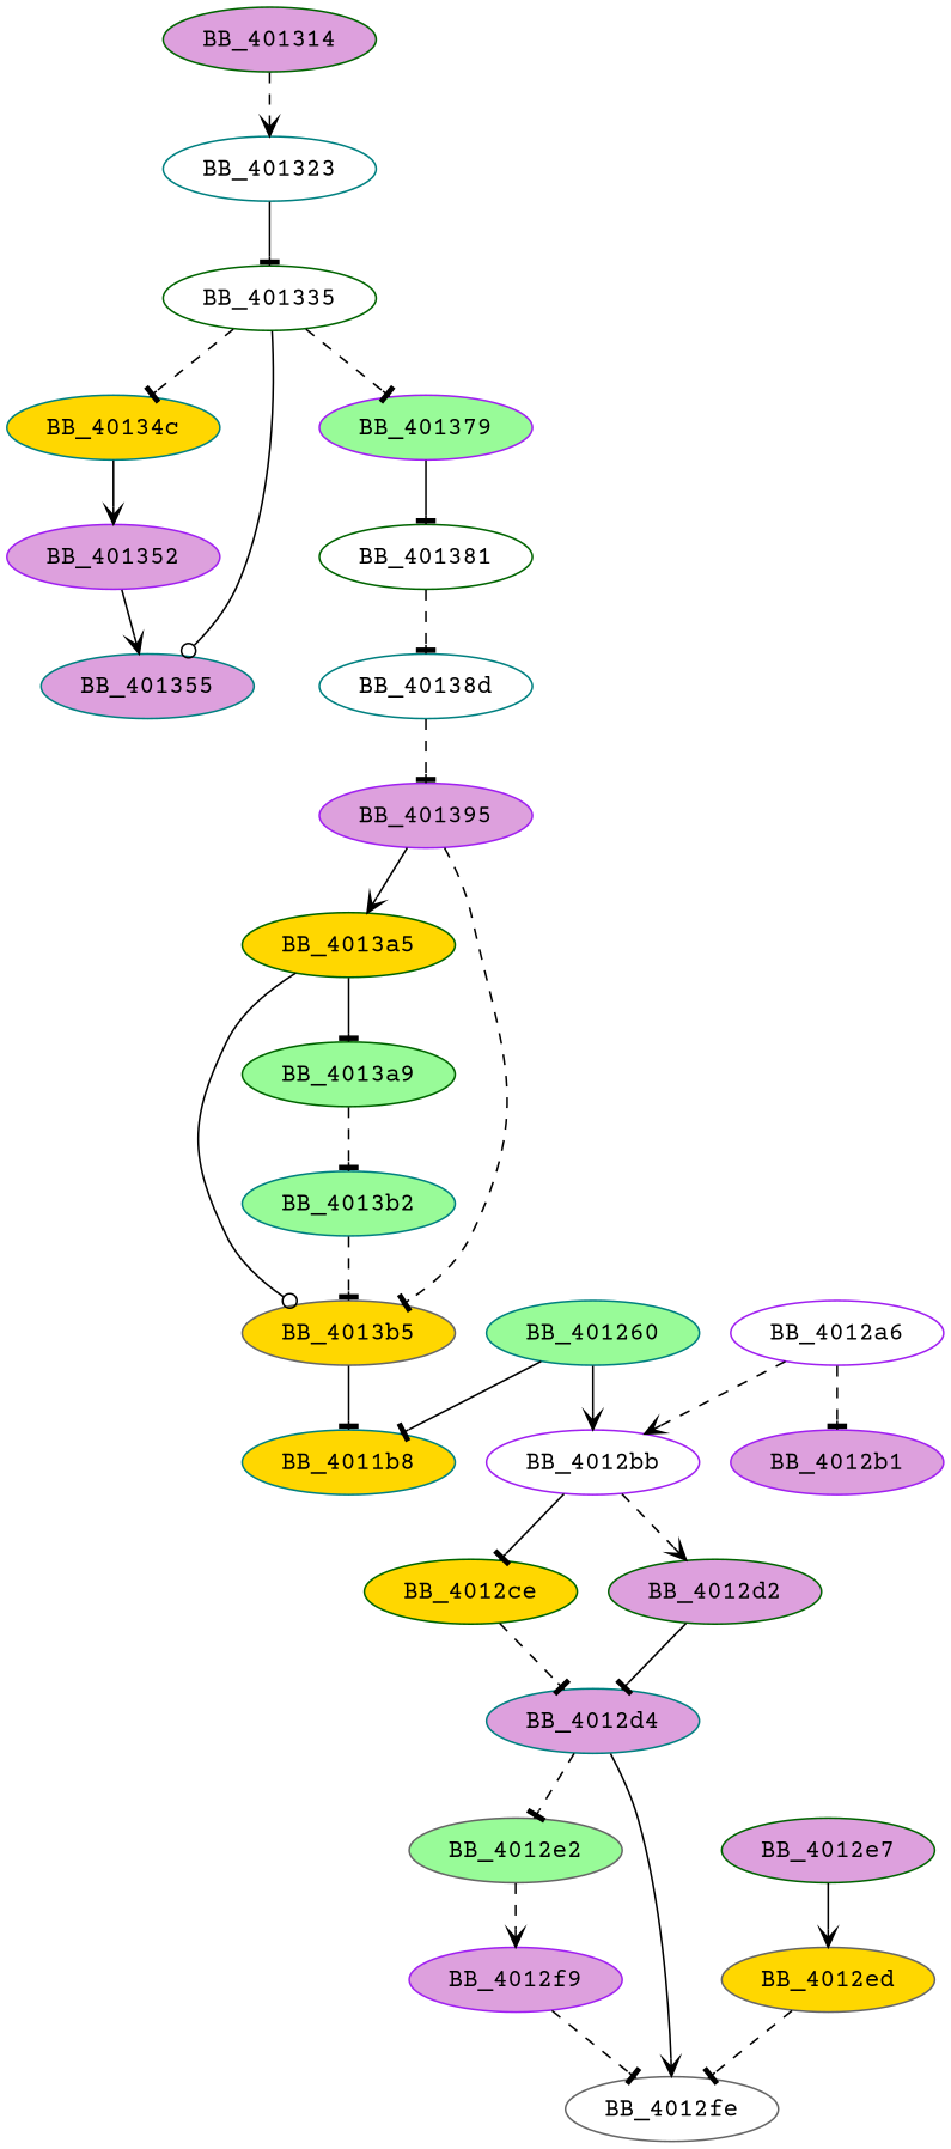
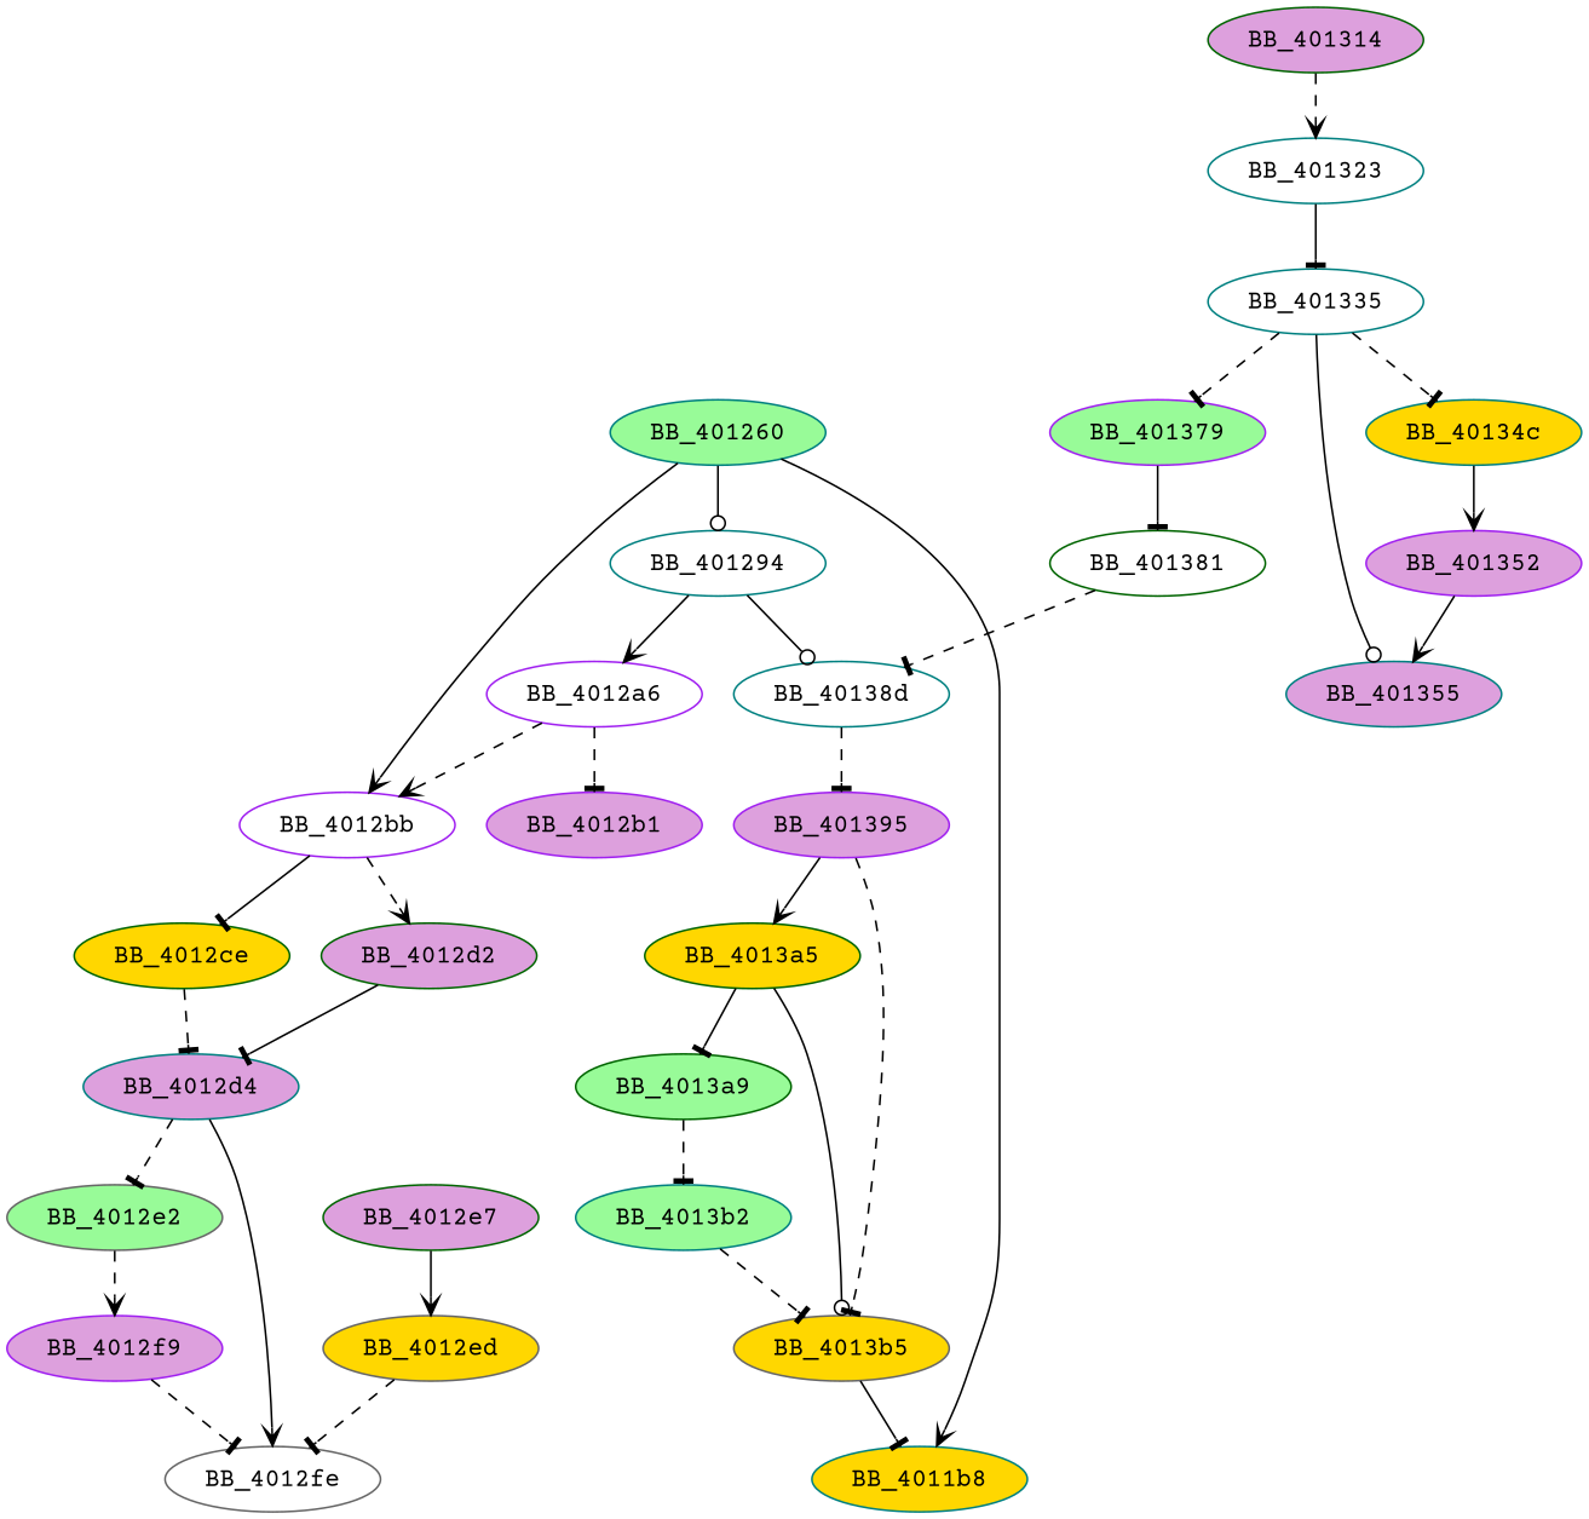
  digraph {
    fontname="Courier Prime"
    node [color=teal fillcolor=plum fontname="Courier Prime" style=filled]
    edge [arrowhead=tee fontname="Courier Prime" style=solid]
    BB_401260 [fillcolor=palegreen]
+   BB_401294 [fillcolor=white]
    n3 [fillcolor=gold label=BB_4011b8]
    BB_4012bb [color=purple fillcolor=white]
    BB_4012a6 [color=purple fillcolor=white]
    BB_40138d [fillcolor=white]
    BB_4012b1 [color=purple]
    BB_401395 [color=purple]
    BB_4012ce [color=darkgreen fillcolor=gold]
    BB_4012d2 [color=darkgreen]
    BB_4013a5 [color=darkgreen fillcolor=gold]
    BB_4013b5 [color=gray40 fillcolor=gold]
    BB_4012d4
    BB_4012e2 [color=gray40 fillcolor=palegreen]
    BB_4012fe [color=gray40 fillcolor=white]
    BB_4012f9 [color=purple]
    BB_4012e7 [color=darkgreen]
    BB_4012ed [color=gray40 fillcolor=gold]
    BB_401314 [color=darkgreen]
    BB_401323 [fillcolor=white]
-   BB_401335 [color=darkgreen fillcolor=white]
+   BB_401335 [fillcolor=white]
    BB_40134c [fillcolor=gold]
    BB_401355
    BB_401379 [color=purple fillcolor=palegreen]
    BB_401352 [color=purple]
    BB_401381 [color=darkgreen fillcolor=white]
    BB_4013a9 [color=darkgreen fillcolor=palegreen]
    BB_4013b2 [fillcolor=palegreen]
-   BB_401260 -> n3
+   BB_401260 -> BB_401294 [arrowhead=odot]
+   BB_401260 -> n3 [arrowhead=vee]
    BB_401260 -> BB_4012bb [arrowhead=vee]
+   BB_401294 -> BB_4012a6 [arrowhead=vee]
+   BB_401294 -> BB_40138d [arrowhead=odot]
    BB_4012bb -> BB_4012ce
    BB_4012bb -> BB_4012d2 [arrowhead=vee style=dashed]
    BB_4012a6 -> BB_4012bb [arrowhead=vee style=dashed]
    BB_4012a6 -> BB_4012b1 [style=dashed]
    BB_40138d -> BB_401395 [style=dashed]
    BB_401395 -> BB_4013a5 [arrowhead=vee]
    BB_401395 -> BB_4013b5 [style=dashed]
    BB_4012ce -> BB_4012d4 [style=dashed]
    BB_4012d2 -> BB_4012d4
    BB_4013a5 -> BB_4013b5 [arrowhead=odot]
    BB_4013a5 -> BB_4013a9
    BB_4013b5 -> n3
    BB_4012d4 -> BB_4012e2 [style=dashed]
    BB_4012d4 -> BB_4012fe [arrowhead=vee]
    BB_4012e2 -> BB_4012f9 [arrowhead=vee style=dashed]
    BB_4012f9 -> BB_4012fe [style=dashed]
    BB_4012e7 -> BB_4012ed [arrowhead=vee]
    BB_4012ed -> BB_4012fe [style=dashed]
    BB_401314 -> BB_401323 [arrowhead=vee style=dashed]
    BB_401323 -> BB_401335
    BB_401335 -> BB_40134c [style=dashed]
    BB_401335 -> BB_401355 [arrowhead=odot]
    BB_401335 -> BB_401379 [style=dashed]
    BB_40134c -> BB_401352 [arrowhead=vee]
    BB_401379 -> BB_401381
    BB_401352 -> BB_401355 [arrowhead=vee]
    BB_401381 -> BB_40138d [style=dashed]
    BB_4013a9 -> BB_4013b2 [style=dashed]
    BB_4013b2 -> BB_4013b5 [style=dashed]
  }
